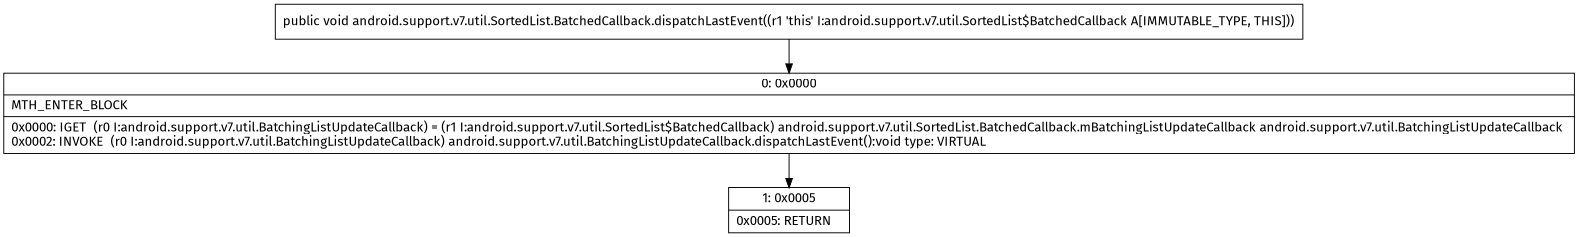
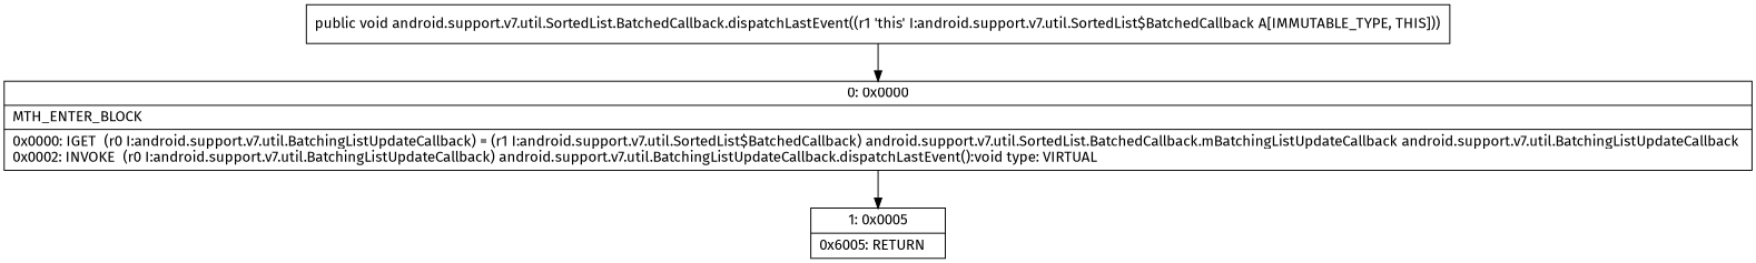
  digraph {
    fontname="Fira Sans"
    node [shape=record fontname="Fira Sans"]
    edge [fontname="Fira Sans"]
    n1 [label="{0\:\ 0x0000|MTH_ENTER_BLOCK\l|0x0000: IGET  (r0 I:android.support.v7.util.BatchingListUpdateCallback) = (r1 I:android.support.v7.util.SortedList$BatchedCallback) android.support.v7.util.SortedList.BatchedCallback.mBatchingListUpdateCallback android.support.v7.util.BatchingListUpdateCallback \l0x0002: INVOKE  (r0 I:android.support.v7.util.BatchingListUpdateCallback) android.support.v7.util.BatchingListUpdateCallback.dispatchLastEvent():void type: VIRTUAL \l}"]
-   n2 [label="{1\:\ 0x0005|0x0005: RETURN   \l}"]
+   n2 [label="{1\:\ 0x0005|0x6005: RETURN   \l}"]
    n3 [label="{public void android.support.v7.util.SortedList.BatchedCallback.dispatchLastEvent((r1 'this' I:android.support.v7.util.SortedList$BatchedCallback A[IMMUTABLE_TYPE, THIS])) }"]
    n1 -> n2
    n3 -> n1
  }
